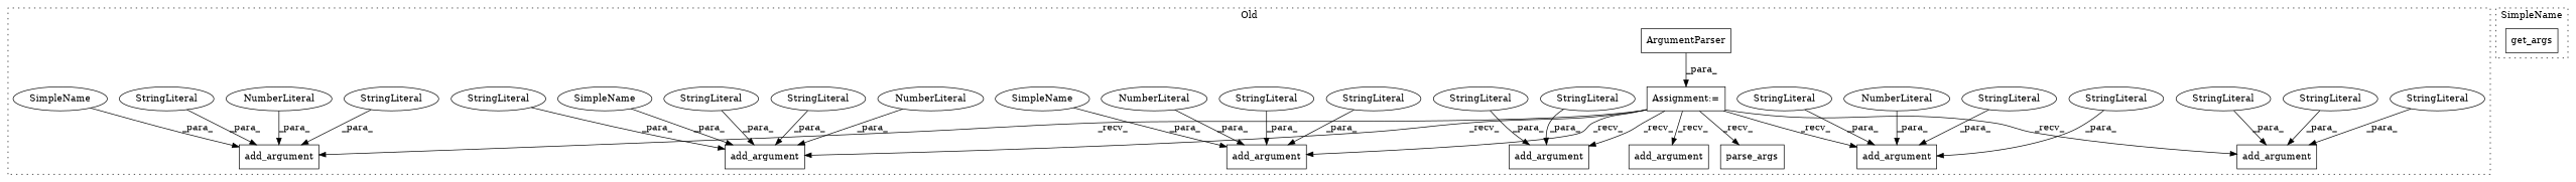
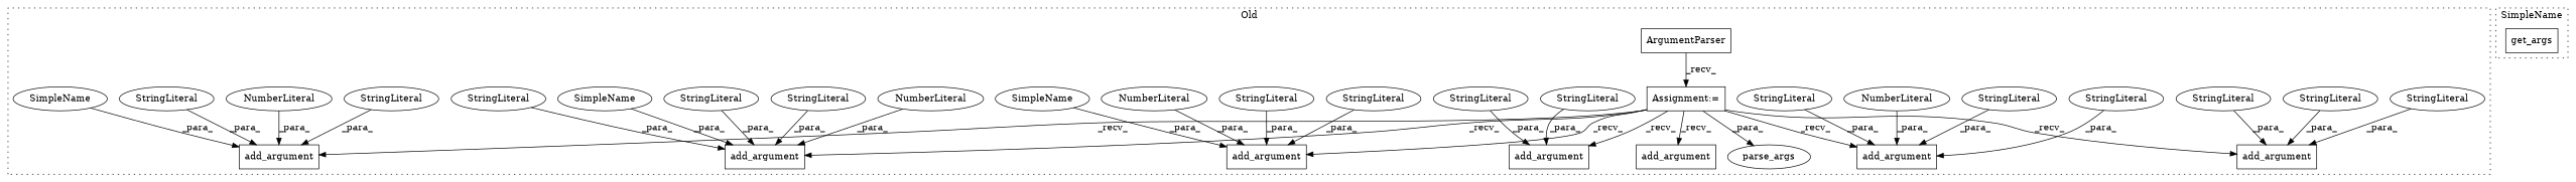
  digraph {
    node [a=45 l=3 shape=ellipse]
-   n1 [a=32 l=12 label=parse_args s=4331 shape=box]
+   n1 [a=32 l=12 label=parse_args s=4331]
    n2 [a=7 l=1 label="Assignment:=" s=3460 shape=box]
    n3 [a=32 l="13,1" label=add_argument s="3897,3966" shape=box]
    n4 [a=32 l="15,1" label=ArgumentParser s="3470,3508" shape=box]
    n5 [a=32 l="13,1" label=add_argument s="3816,3883" shape=box]
    n6 [l=31 label=StringLiteral s=3852]
    n7 [l=12 label=StringLiteral s=3910]
    n8 [label=StringLiteral s=3933]
    n9 [l=4 label=StringLiteral s=3847]
    n10 [a=32 l="13,1" label=add_argument s="3726,3802" shape=box]
    n11 [a=34 label=NumberLiteral s=3929]
    n12 [a=32 l="13,1" label=add_argument s="3620,3712" shape=box]
    n13 [a=34 l=2 label=NumberLiteral s=3754]
    n14 [a=32 l="13,1" label=add_argument s="4062,4120" shape=box]
    n15 [a=34 l=4 label=NumberLiteral s=3657]
    n16 [a=32 l="13,1" label=add_argument s="4246,4312" shape=box]
    n17 [a=34 l=1 label=NumberLiteral s=4088]
    n18 [l=34 label=StringLiteral s=4278]
    n19 [label=StringLiteral s=3662]
    n20 [l=10 label=StringLiteral s=3739]
    n21 [label=StringLiteral s=3757]
    n22 [l=46 label=StringLiteral s=3666]
    n23 [l=13 label=StringLiteral s=4259]
    n24 [l=8 label=StringLiteral s=4075]
    n25 [l=19 label=StringLiteral s=3633]
    n26 [label=StringLiteral s=4090]
    n27 [a=32 l="13,1" label=add_argument s="3980,4048" shape=box]
    n28 [l=29 label=StringLiteral s=3937]
    n29 [l=6 label=StringLiteral s=3829]
    n30 [a=42 label=SimpleName s=3750]
    n31 [a=42 label=SimpleName s=3653]
    n32 [a=42 label=SimpleName s=4084]
    n33 [a=32 l=10 label=get_args s=4423 shape=box]
    subgraph cluster_1 {
      label=Old
      style=dotted
      n1
      n2
      n3
      n4
      n5
      n6
      n7
      n8
      n9
      n10
      n11
      n12
      n13
      n14
      n15
      n16
      n17
      n18
      n19
      n20
      n21
      n22
      n23
      n24
      n25
      n26
      n27
      n28
      n29
      n30
      n31
      n32
    }
    subgraph cluster_2 {
      label=SimpleName
      style=dotted
      n33
    }
-   n2 -> n1 [label=_recv_]
+   n2 -> n1 [label=_para_]
    n2 -> n3 [label=_recv_]
    n2 -> n5 [label=_recv_]
    n2 -> n10 [label=_recv_]
    n2 -> n12 [label=_recv_]
    n2 -> n14 [label=_recv_]
    n2 -> n16 [label=_recv_]
    n2 -> n27 [label=_recv_]
-   n4 -> n2 [label=_para_]
+   n4 -> n2 [label=_recv_]
    n6 -> n5 [label=_para_]
    n7 -> n3 [label=_para_]
    n8 -> n3 [label=_para_]
    n9 -> n5 [label=_para_]
    n11 -> n3 [label=_para_]
    n13 -> n10 [label=_para_]
    n15 -> n12 [label=_para_]
    n17 -> n14 [label=_para_]
    n18 -> n16 [label=_para_]
    n19 -> n12 [label=_para_]
    n20 -> n10 [label=_para_]
    n21 -> n10 [label=_para_]
    n22 -> n12 [label=_para_]
    n23 -> n16 [label=_para_]
    n24 -> n14 [label=_para_]
    n25 -> n12 [label=_para_]
    n26 -> n14 [label=_para_]
    n28 -> n3 [label=_para_]
    n29 -> n5 [label=_para_]
    n30 -> n10 [label=_para_]
    n31 -> n12 [label=_para_]
    n32 -> n14 [label=_para_]
  }
